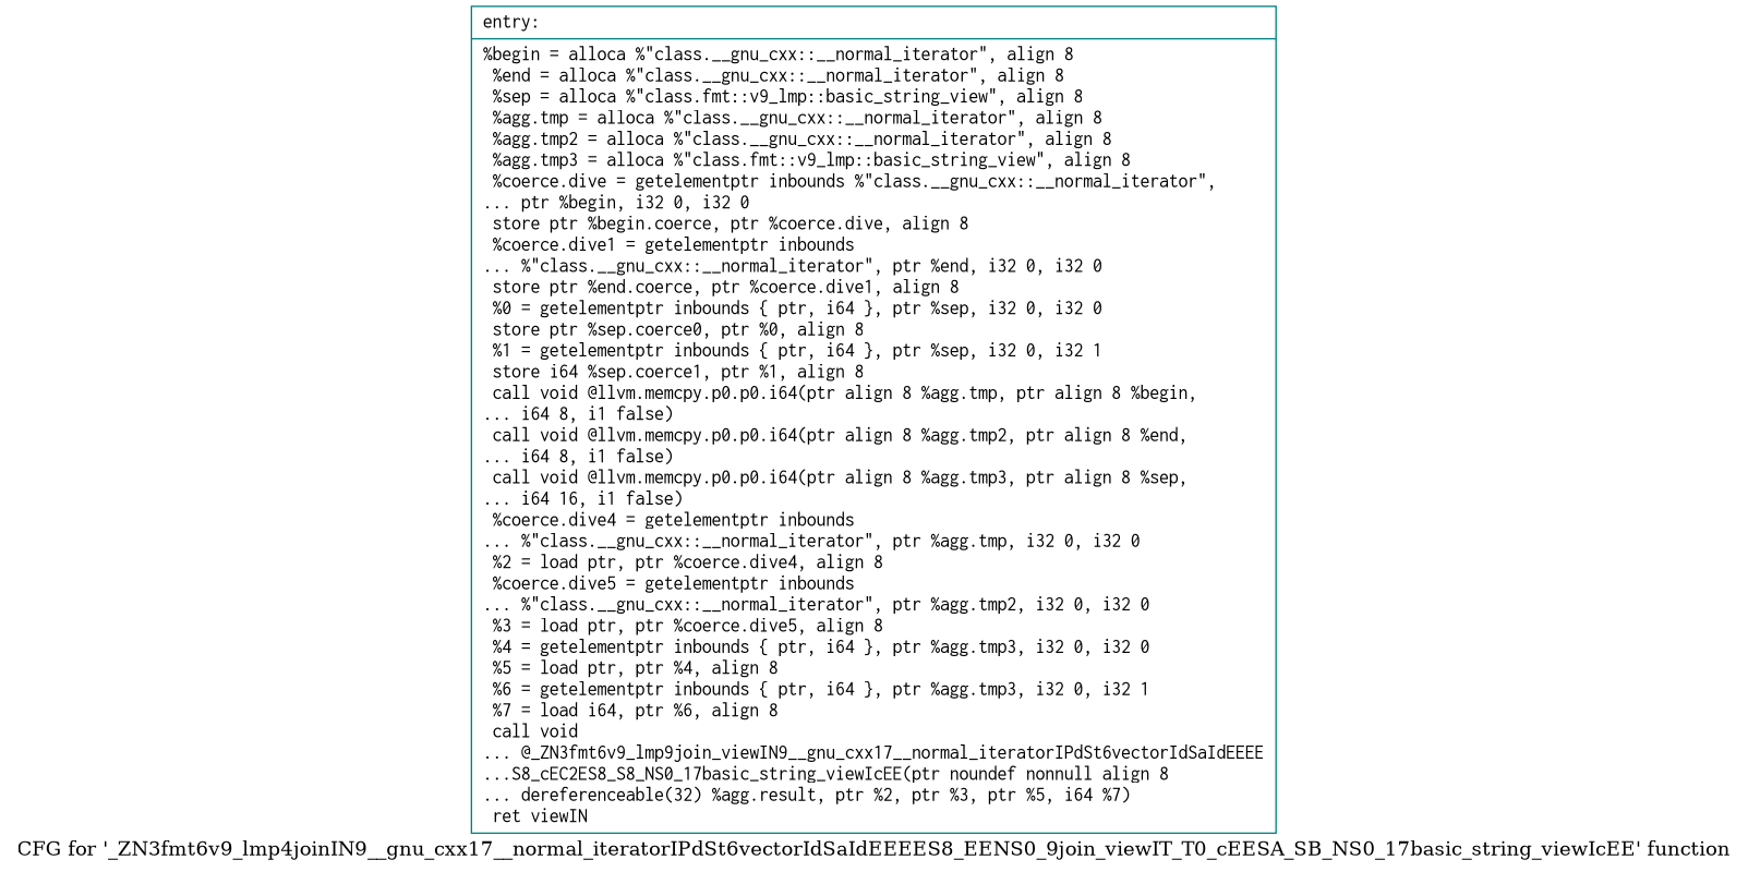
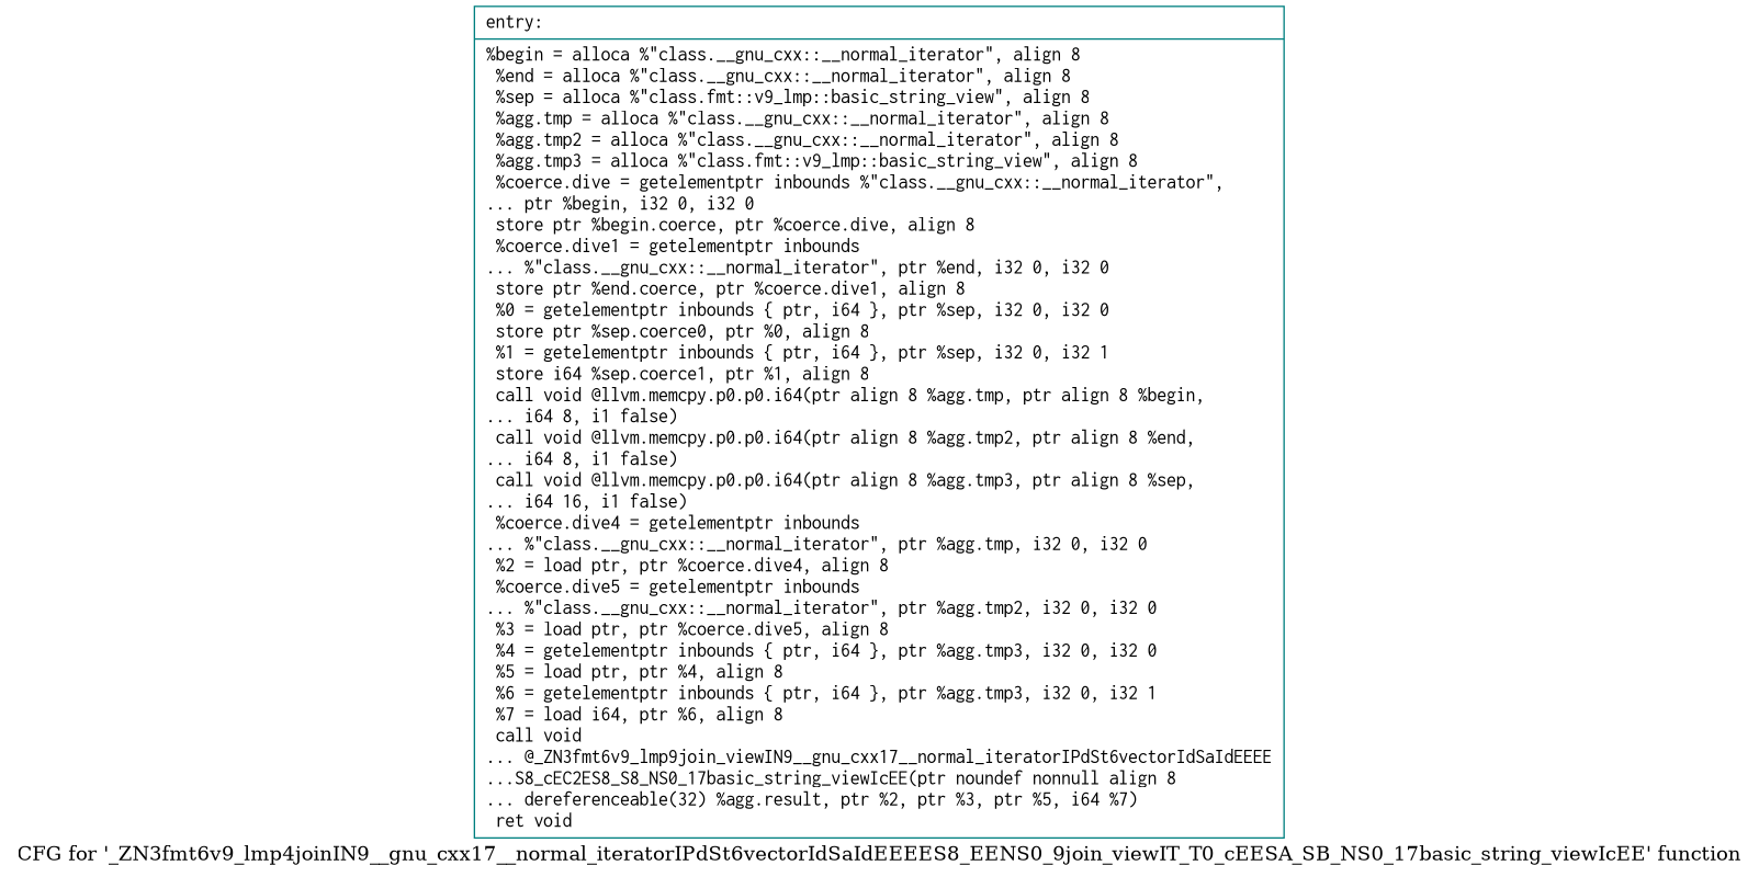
  digraph {
    label="CFG for '_ZN3fmt6v9_lmp4joinIN9__gnu_cxx17__normal_iteratorIPdSt6vectorIdSaIdEEEES8_EENS0_9join_viewIT_T0_cEESA_SB_NS0_17basic_string_viewIcEE' function"
-   n1 [color=teal fillcolor=white fontname=Courier label="{entry:\l|  %begin = alloca %\"class.__gnu_cxx::__normal_iterator\", align 8\l  %end = alloca %\"class.__gnu_cxx::__normal_iterator\", align 8\l  %sep = alloca %\"class.fmt::v9_lmp::basic_string_view\", align 8\l  %agg.tmp = alloca %\"class.__gnu_cxx::__normal_iterator\", align 8\l  %agg.tmp2 = alloca %\"class.__gnu_cxx::__normal_iterator\", align 8\l  %agg.tmp3 = alloca %\"class.fmt::v9_lmp::basic_string_view\", align 8\l  %coerce.dive = getelementptr inbounds %\"class.__gnu_cxx::__normal_iterator\",\l... ptr %begin, i32 0, i32 0\l  store ptr %begin.coerce, ptr %coerce.dive, align 8\l  %coerce.dive1 = getelementptr inbounds\l... %\"class.__gnu_cxx::__normal_iterator\", ptr %end, i32 0, i32 0\l  store ptr %end.coerce, ptr %coerce.dive1, align 8\l  %0 = getelementptr inbounds \{ ptr, i64 \}, ptr %sep, i32 0, i32 0\l  store ptr %sep.coerce0, ptr %0, align 8\l  %1 = getelementptr inbounds \{ ptr, i64 \}, ptr %sep, i32 0, i32 1\l  store i64 %sep.coerce1, ptr %1, align 8\l  call void @llvm.memcpy.p0.p0.i64(ptr align 8 %agg.tmp, ptr align 8 %begin,\l... i64 8, i1 false)\l  call void @llvm.memcpy.p0.p0.i64(ptr align 8 %agg.tmp2, ptr align 8 %end,\l... i64 8, i1 false)\l  call void @llvm.memcpy.p0.p0.i64(ptr align 8 %agg.tmp3, ptr align 8 %sep,\l... i64 16, i1 false)\l  %coerce.dive4 = getelementptr inbounds\l... %\"class.__gnu_cxx::__normal_iterator\", ptr %agg.tmp, i32 0, i32 0\l  %2 = load ptr, ptr %coerce.dive4, align 8\l  %coerce.dive5 = getelementptr inbounds\l... %\"class.__gnu_cxx::__normal_iterator\", ptr %agg.tmp2, i32 0, i32 0\l  %3 = load ptr, ptr %coerce.dive5, align 8\l  %4 = getelementptr inbounds \{ ptr, i64 \}, ptr %agg.tmp3, i32 0, i32 0\l  %5 = load ptr, ptr %4, align 8\l  %6 = getelementptr inbounds \{ ptr, i64 \}, ptr %agg.tmp3, i32 0, i32 1\l  %7 = load i64, ptr %6, align 8\l  call void\l... @_ZN3fmt6v9_lmp9join_viewIN9__gnu_cxx17__normal_iteratorIPdSt6vectorIdSaIdEEEE\l...S8_cEC2ES8_S8_NS0_17basic_string_viewIcEE(ptr noundef nonnull align 8\l... dereferenceable(32) %agg.result, ptr %2, ptr %3, ptr %5, i64 %7)\l  ret viewIN\l}" shape=record style=filled]
+   n1 [color=teal fillcolor=white fontname=Courier label="{entry:\l|  %begin = alloca %\"class.__gnu_cxx::__normal_iterator\", align 8\l  %end = alloca %\"class.__gnu_cxx::__normal_iterator\", align 8\l  %sep = alloca %\"class.fmt::v9_lmp::basic_string_view\", align 8\l  %agg.tmp = alloca %\"class.__gnu_cxx::__normal_iterator\", align 8\l  %agg.tmp2 = alloca %\"class.__gnu_cxx::__normal_iterator\", align 8\l  %agg.tmp3 = alloca %\"class.fmt::v9_lmp::basic_string_view\", align 8\l  %coerce.dive = getelementptr inbounds %\"class.__gnu_cxx::__normal_iterator\",\l... ptr %begin, i32 0, i32 0\l  store ptr %begin.coerce, ptr %coerce.dive, align 8\l  %coerce.dive1 = getelementptr inbounds\l... %\"class.__gnu_cxx::__normal_iterator\", ptr %end, i32 0, i32 0\l  store ptr %end.coerce, ptr %coerce.dive1, align 8\l  %0 = getelementptr inbounds \{ ptr, i64 \}, ptr %sep, i32 0, i32 0\l  store ptr %sep.coerce0, ptr %0, align 8\l  %1 = getelementptr inbounds \{ ptr, i64 \}, ptr %sep, i32 0, i32 1\l  store i64 %sep.coerce1, ptr %1, align 8\l  call void @llvm.memcpy.p0.p0.i64(ptr align 8 %agg.tmp, ptr align 8 %begin,\l... i64 8, i1 false)\l  call void @llvm.memcpy.p0.p0.i64(ptr align 8 %agg.tmp2, ptr align 8 %end,\l... i64 8, i1 false)\l  call void @llvm.memcpy.p0.p0.i64(ptr align 8 %agg.tmp3, ptr align 8 %sep,\l... i64 16, i1 false)\l  %coerce.dive4 = getelementptr inbounds\l... %\"class.__gnu_cxx::__normal_iterator\", ptr %agg.tmp, i32 0, i32 0\l  %2 = load ptr, ptr %coerce.dive4, align 8\l  %coerce.dive5 = getelementptr inbounds\l... %\"class.__gnu_cxx::__normal_iterator\", ptr %agg.tmp2, i32 0, i32 0\l  %3 = load ptr, ptr %coerce.dive5, align 8\l  %4 = getelementptr inbounds \{ ptr, i64 \}, ptr %agg.tmp3, i32 0, i32 0\l  %5 = load ptr, ptr %4, align 8\l  %6 = getelementptr inbounds \{ ptr, i64 \}, ptr %agg.tmp3, i32 0, i32 1\l  %7 = load i64, ptr %6, align 8\l  call void\l... @_ZN3fmt6v9_lmp9join_viewIN9__gnu_cxx17__normal_iteratorIPdSt6vectorIdSaIdEEEE\l...S8_cEC2ES8_S8_NS0_17basic_string_viewIcEE(ptr noundef nonnull align 8\l... dereferenceable(32) %agg.result, ptr %2, ptr %3, ptr %5, i64 %7)\l  ret void\l}" shape=record style=filled]
  }
